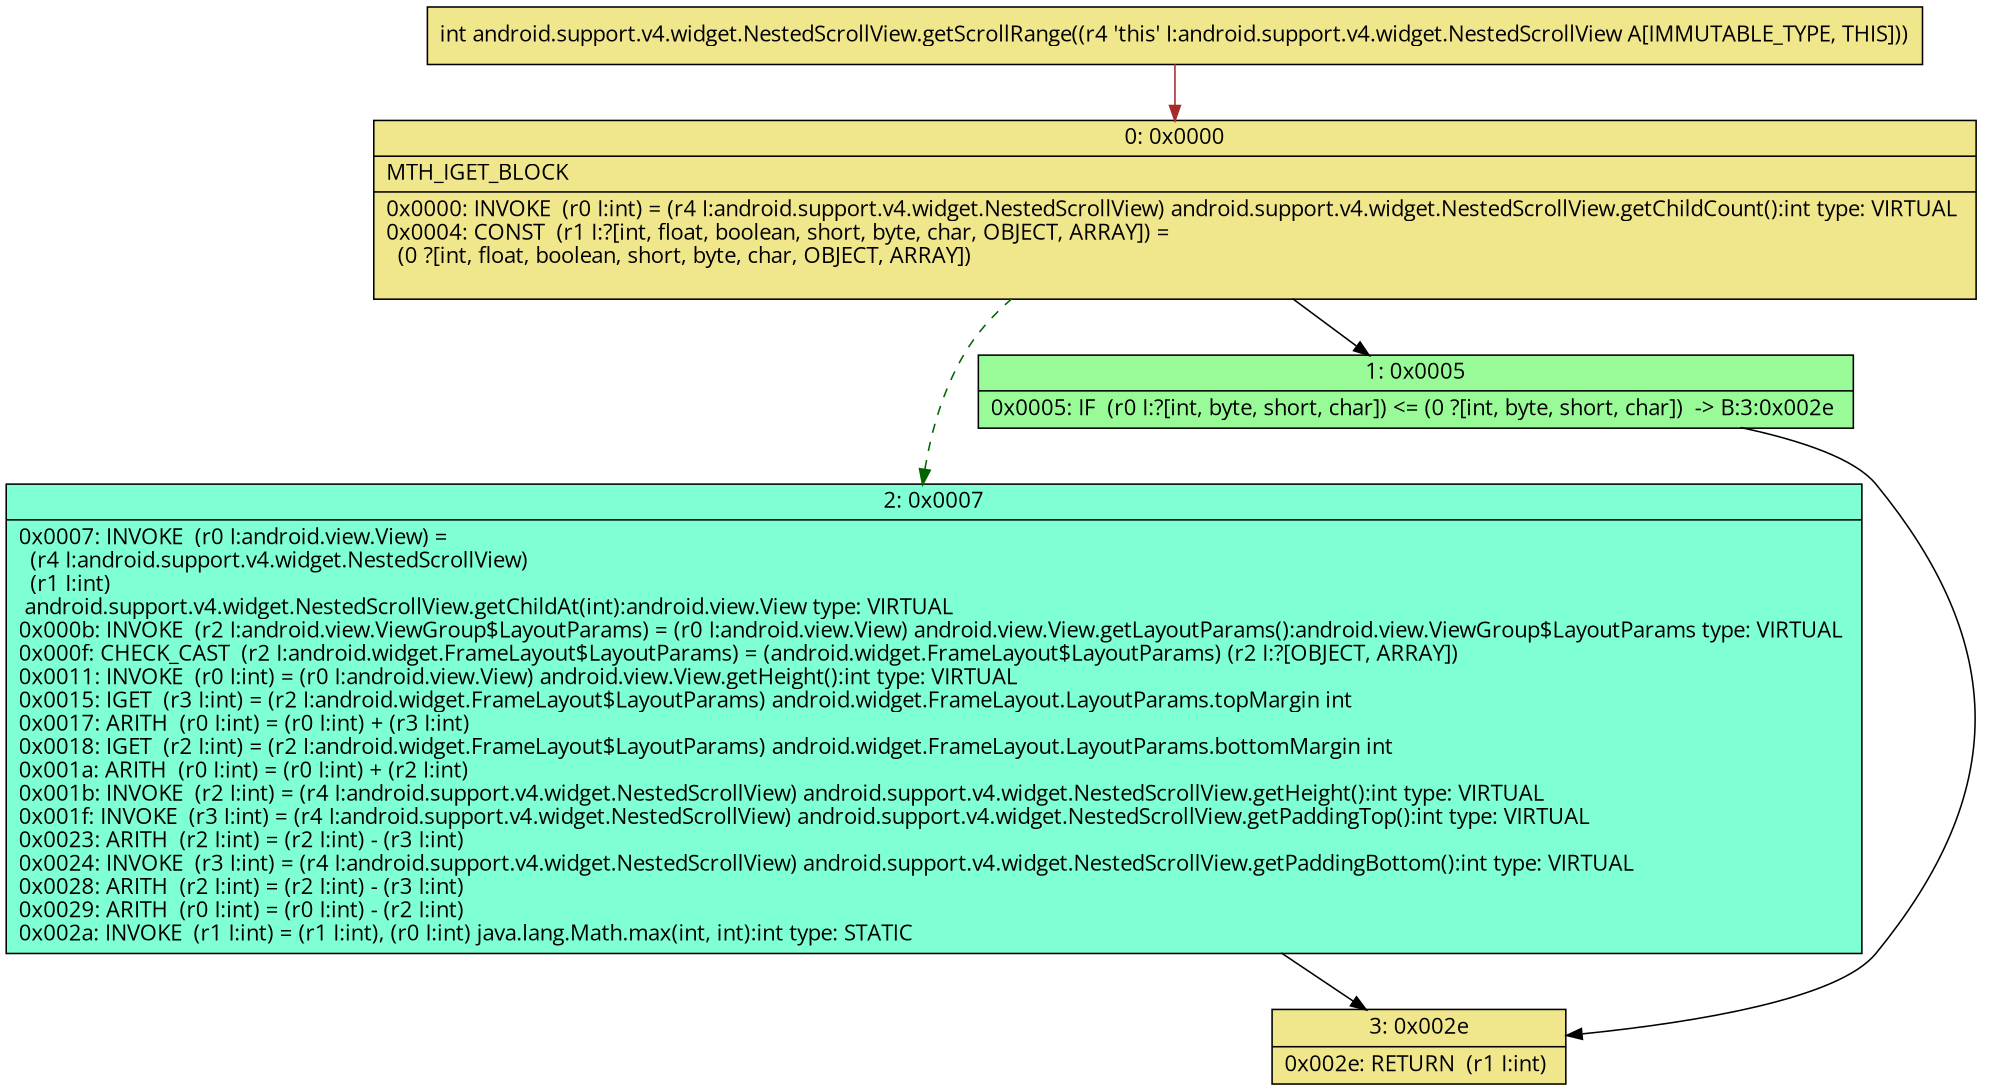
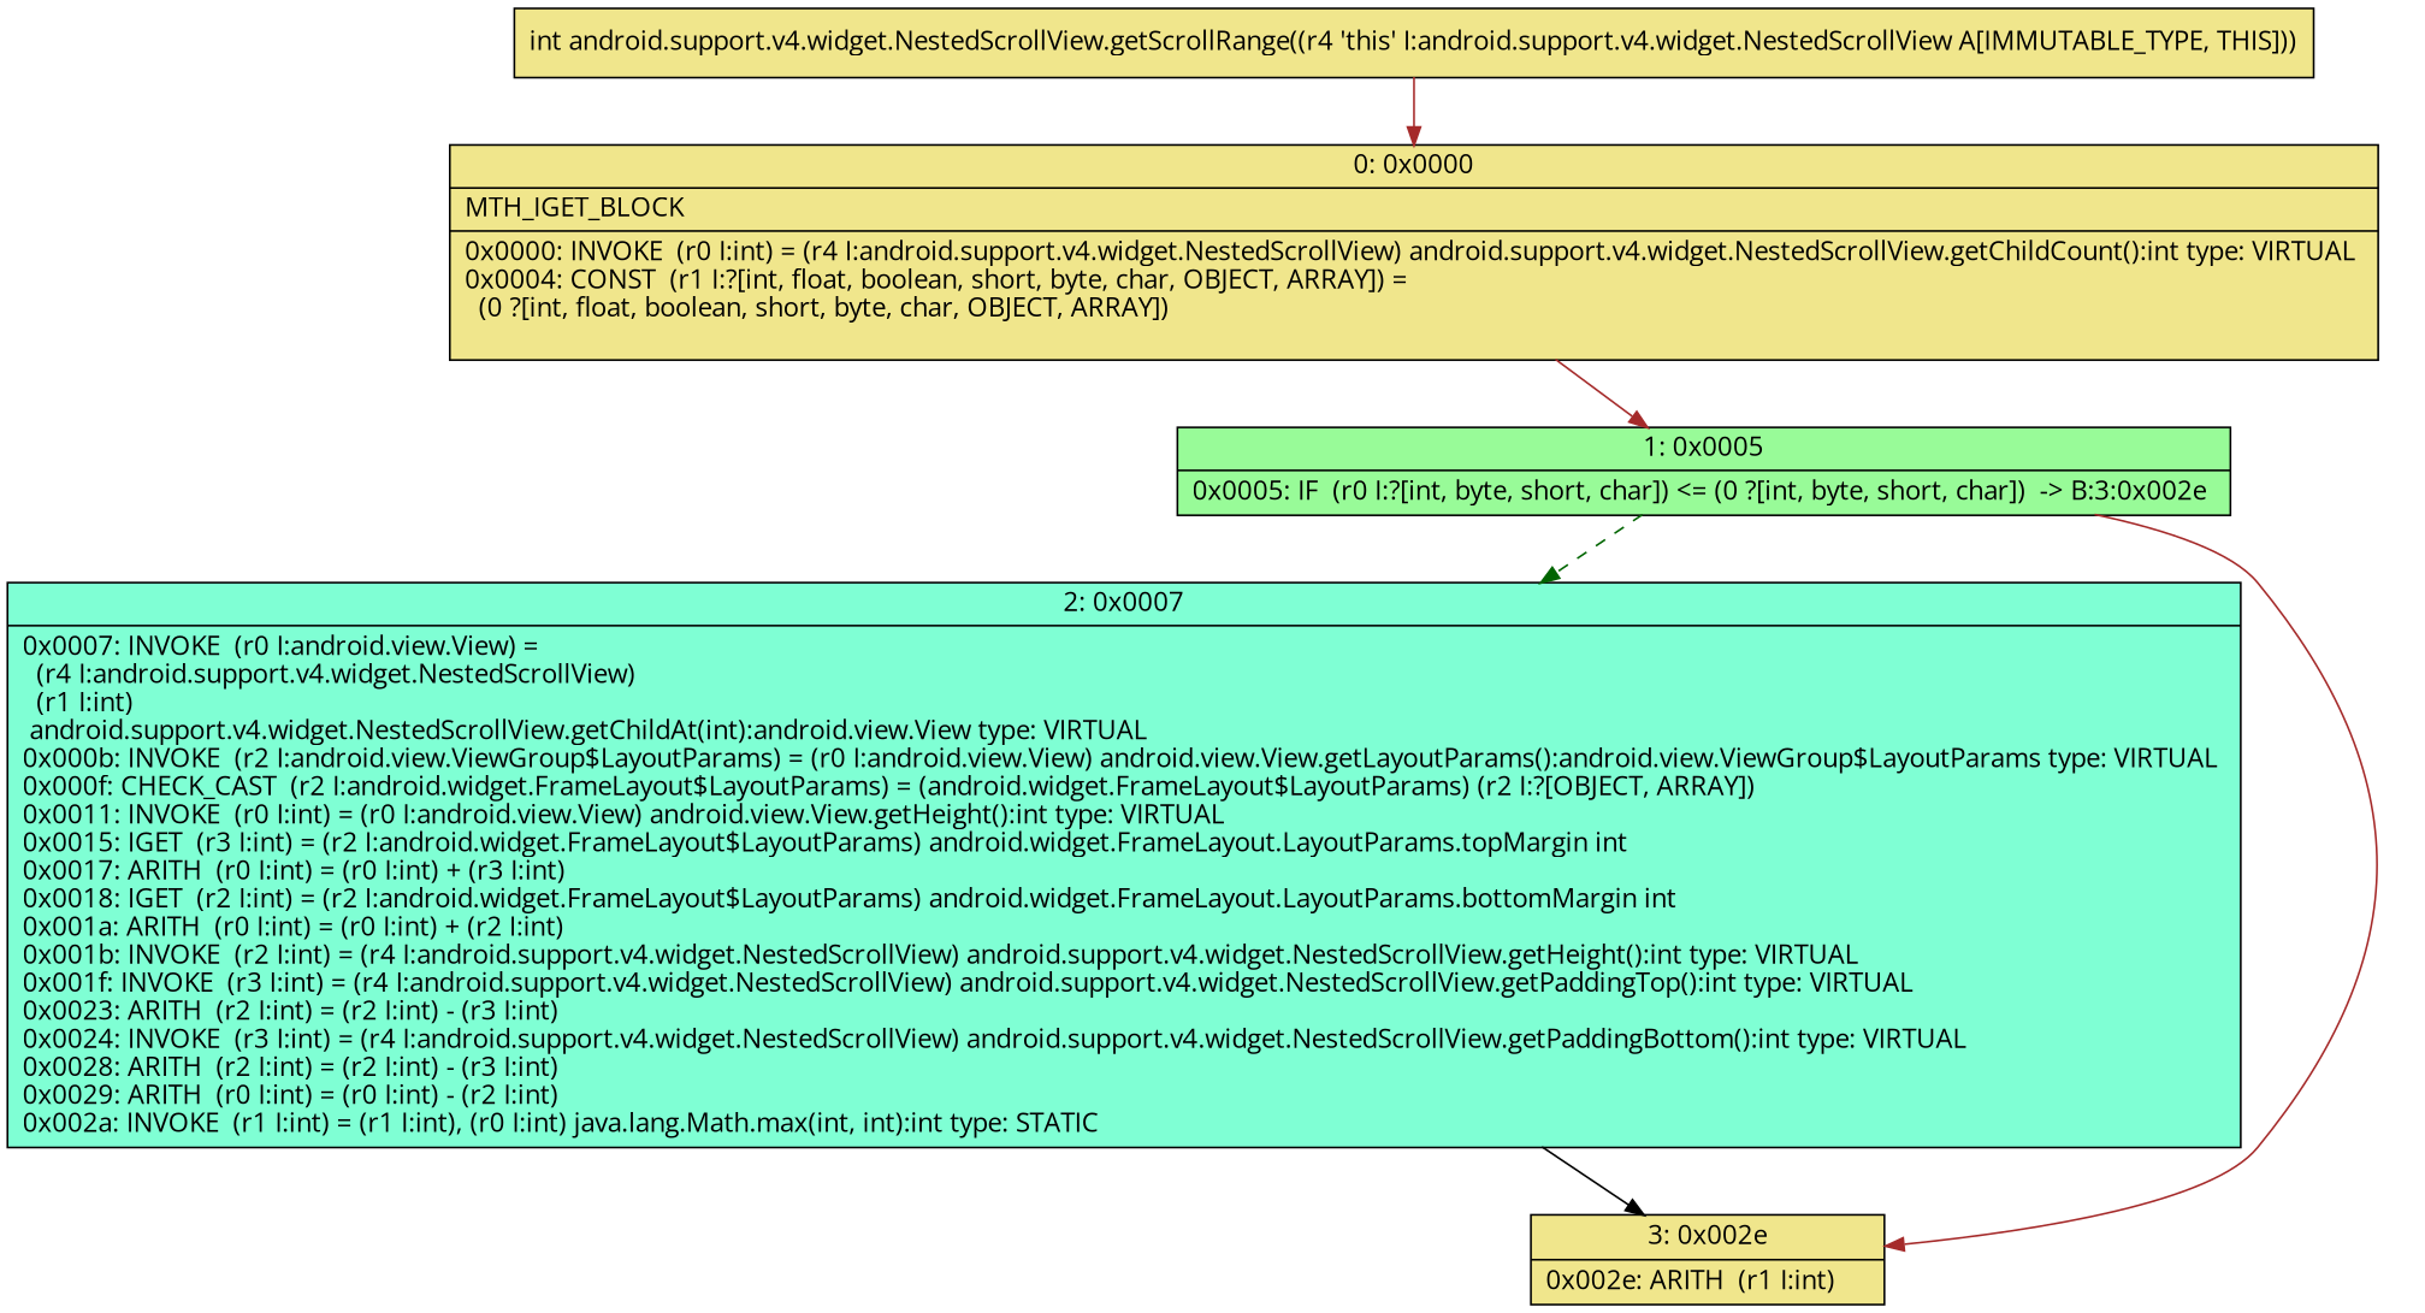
  digraph {
    fontname="Open Sans"
    node [fillcolor=khaki fontname="Open Sans" shape=record style=filled]
    edge [color=black fontname="Open Sans"]
    n1 [label="{0\:\ 0x0000|MTH_IGET_BLOCK\l|0x0000: INVOKE  (r0 I:int) = (r4 I:android.support.v4.widget.NestedScrollView) android.support.v4.widget.NestedScrollView.getChildCount():int type: VIRTUAL \l0x0004: CONST  (r1 I:?[int, float, boolean, short, byte, char, OBJECT, ARRAY]) = \l  (0 ?[int, float, boolean, short, byte, char, OBJECT, ARRAY])\l \l}"]
    n2 [fillcolor=palegreen label="{1\:\ 0x0005|0x0005: IF  (r0 I:?[int, byte, short, char]) \<= (0 ?[int, byte, short, char])  \-\> B:3:0x002e \l}"]
    n3 [fillcolor=aquamarine label="{2\:\ 0x0007|0x0007: INVOKE  (r0 I:android.view.View) = \l  (r4 I:android.support.v4.widget.NestedScrollView)\l  (r1 I:int)\l android.support.v4.widget.NestedScrollView.getChildAt(int):android.view.View type: VIRTUAL \l0x000b: INVOKE  (r2 I:android.view.ViewGroup$LayoutParams) = (r0 I:android.view.View) android.view.View.getLayoutParams():android.view.ViewGroup$LayoutParams type: VIRTUAL \l0x000f: CHECK_CAST  (r2 I:android.widget.FrameLayout$LayoutParams) = (android.widget.FrameLayout$LayoutParams) (r2 I:?[OBJECT, ARRAY]) \l0x0011: INVOKE  (r0 I:int) = (r0 I:android.view.View) android.view.View.getHeight():int type: VIRTUAL \l0x0015: IGET  (r3 I:int) = (r2 I:android.widget.FrameLayout$LayoutParams) android.widget.FrameLayout.LayoutParams.topMargin int \l0x0017: ARITH  (r0 I:int) = (r0 I:int) + (r3 I:int) \l0x0018: IGET  (r2 I:int) = (r2 I:android.widget.FrameLayout$LayoutParams) android.widget.FrameLayout.LayoutParams.bottomMargin int \l0x001a: ARITH  (r0 I:int) = (r0 I:int) + (r2 I:int) \l0x001b: INVOKE  (r2 I:int) = (r4 I:android.support.v4.widget.NestedScrollView) android.support.v4.widget.NestedScrollView.getHeight():int type: VIRTUAL \l0x001f: INVOKE  (r3 I:int) = (r4 I:android.support.v4.widget.NestedScrollView) android.support.v4.widget.NestedScrollView.getPaddingTop():int type: VIRTUAL \l0x0023: ARITH  (r2 I:int) = (r2 I:int) \- (r3 I:int) \l0x0024: INVOKE  (r3 I:int) = (r4 I:android.support.v4.widget.NestedScrollView) android.support.v4.widget.NestedScrollView.getPaddingBottom():int type: VIRTUAL \l0x0028: ARITH  (r2 I:int) = (r2 I:int) \- (r3 I:int) \l0x0029: ARITH  (r0 I:int) = (r0 I:int) \- (r2 I:int) \l0x002a: INVOKE  (r1 I:int) = (r1 I:int), (r0 I:int) java.lang.Math.max(int, int):int type: STATIC \l}"]
-   n4 [label="{3\:\ 0x002e|0x002e: RETURN  (r1 I:int) \l}"]
+   n4 [label="{3\:\ 0x002e|0x002e: ARITH  (r1 I:int) \l}"]
    n5 [label="{int android.support.v4.widget.NestedScrollView.getScrollRange((r4 'this' I:android.support.v4.widget.NestedScrollView A[IMMUTABLE_TYPE, THIS])) }"]
-   n1 -> n2
-   n1 -> n3 [color=darkgreen style=dashed]
-   n2 -> n4
+   n1 -> n2 [color=brown]
+   n2 -> n3 [color=darkgreen style=dashed]
+   n2 -> n4 [color=brown]
    n3 -> n4
    n5 -> n1 [color=brown]
  }
